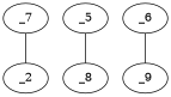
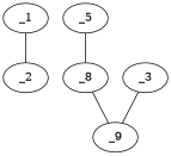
  graph {
    node [charge=0 chem=1 symbol="C  " y=-1.0684]
    edge [valence=1]
-   _1 [x=3.7601 y=0.5194 label=_7]
+   _1 [x=3.7601 y=0.5194]
    _2 [x=4.6261 y=1.0194]
    _5 [x=2.9511]
    _8 [chem=4 symbol="N  " x=3.2601 y=-2.0194]
-   _6 [chem=4 symbol="N  " x=4.5691]
+   _6 [chem=4 symbol="N  " x=4.5691 label=_3]
    _9 [chem=4 symbol="N  " x=4.2601 y=-2.0194]
    _1 -- _2
    _5 -- _8
+   _8 -- _9
    _6 -- _9 [valence=2]
  }
